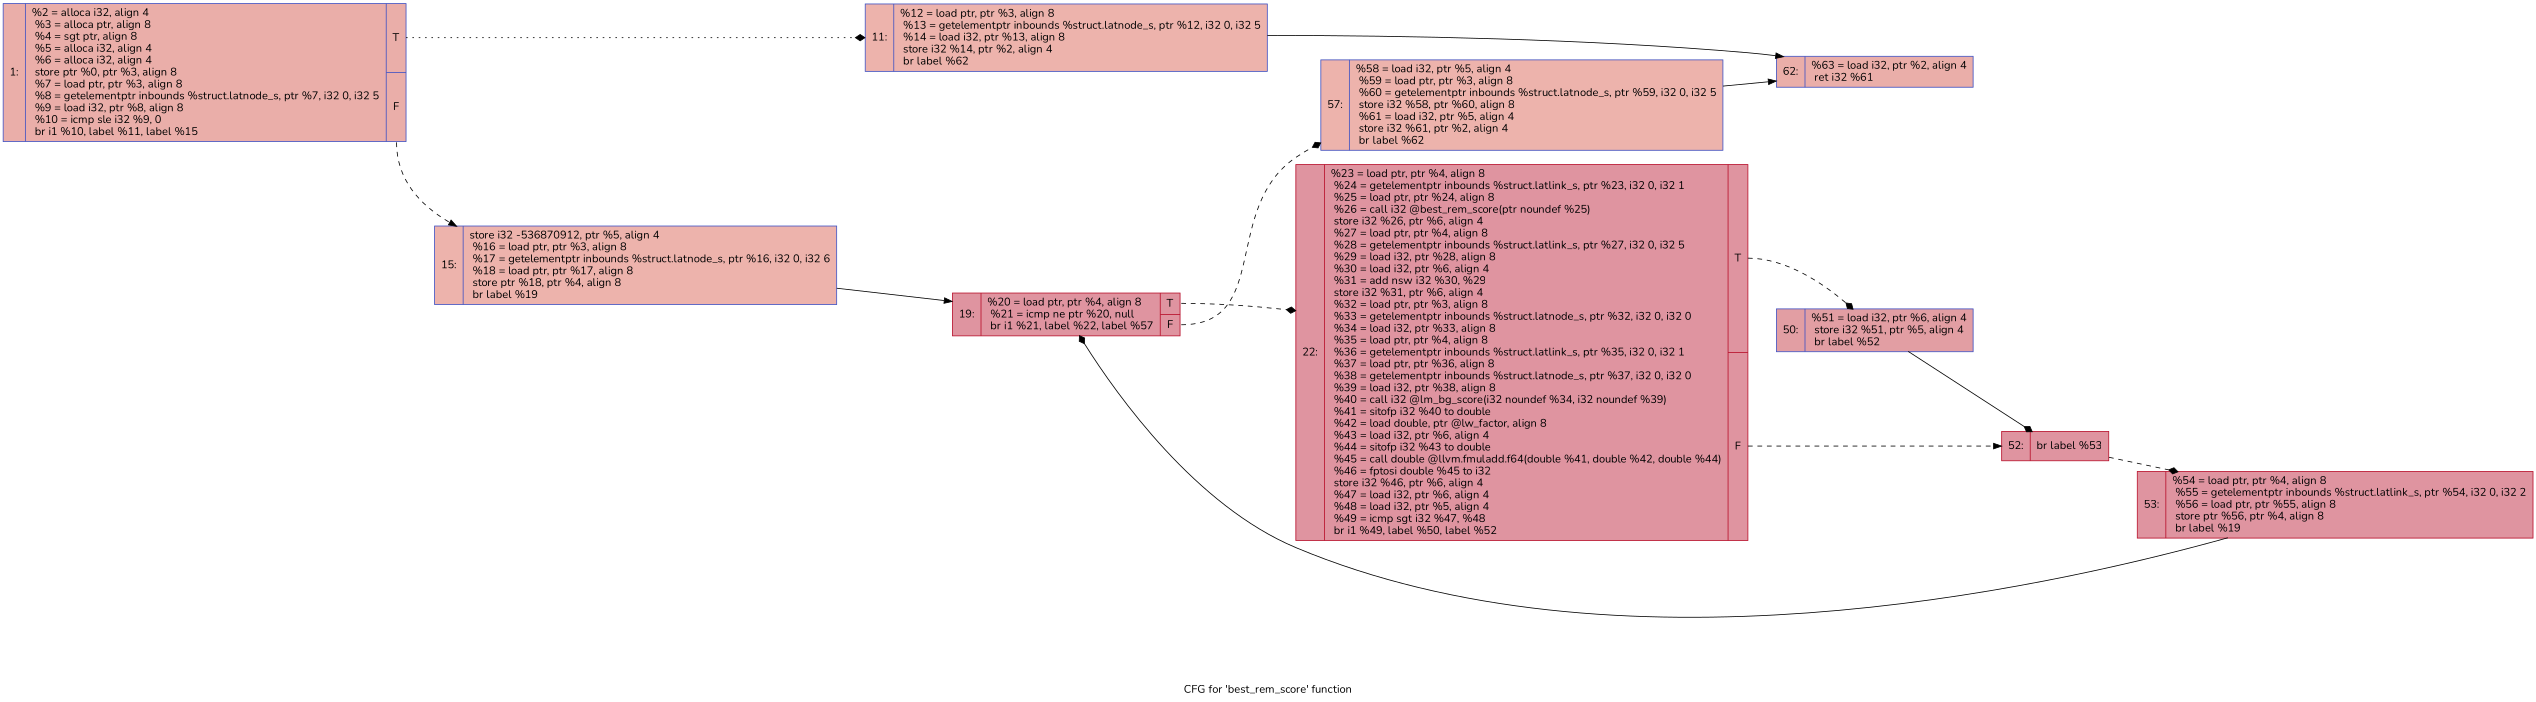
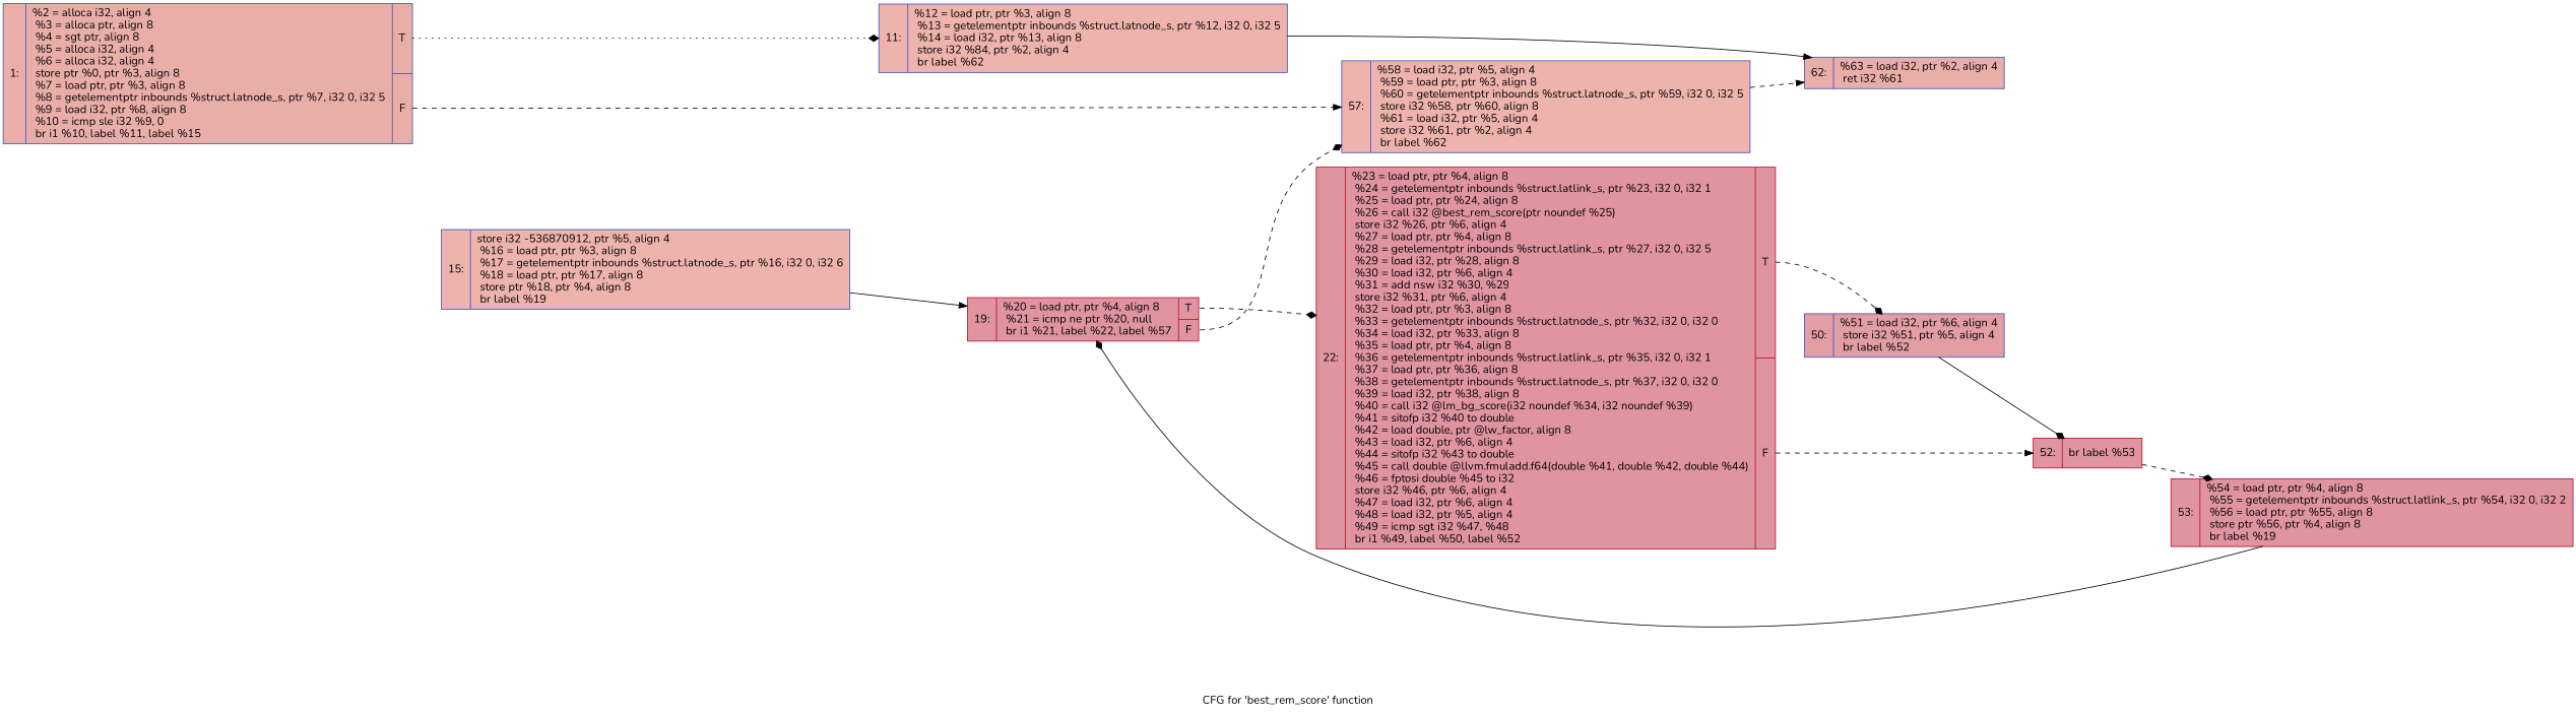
  digraph {
    fontname=Nunito
    label="CFG for 'best_rem_score' function"
    rankdir=LR
    node [color="#3d50c3ff" fillcolor="#b70d2870" fontname=Nunito shape=record style=filled]
    edge [arrowhead=diamond fontname=Nunito style=dashed]
    n1 [fillcolor="#d0473d70" label="{1:\l|  %2 = alloca i32, align 4\l  %3 = alloca ptr, align 8\l  %4 = sgt ptr, align 8\l  %5 = alloca i32, align 4\l  %6 = alloca i32, align 4\l  store ptr %0, ptr %3, align 8\l  %7 = load ptr, ptr %3, align 8\l  %8 = getelementptr inbounds %struct.latnode_s, ptr %7, i32 0, i32 5\l  %9 = load i32, ptr %8, align 8\l  %10 = icmp sle i32 %9, 0\l  br i1 %10, label %11, label %15\l|{<s0>T|<s1>F}}"]
-   n2 [fillcolor="#d6524470" label="{11:\l|  %12 = load ptr, ptr %3, align 8\l  %13 = getelementptr inbounds %struct.latnode_s, ptr %12, i32 0, i32 5\l  %14 = load i32, ptr %13, align 8\l  store i32 %14, ptr %2, align 4\l  br label %62\l}"]
+   n2 [fillcolor="#d6524470" label="{11:\l|  %12 = load ptr, ptr %3, align 8\l  %13 = getelementptr inbounds %struct.latnode_s, ptr %12, i32 0, i32 5\l  %14 = load i32, ptr %13, align 8\l  store i32 %84, ptr %2, align 4\l  br label %62\l}"]
    n3 [fillcolor="#d6524470" label="{15:\l|  store i32 -536870912, ptr %5, align 4\l  %16 = load ptr, ptr %3, align 8\l  %17 = getelementptr inbounds %struct.latnode_s, ptr %16, i32 0, i32 6\l  %18 = load ptr, ptr %17, align 8\l  store ptr %18, ptr %4, align 8\l  br label %19\l}"]
    n4 [fillcolor="#d0473d70" label="{62:\l|  %63 = load i32, ptr %2, align 4\l  ret i32 %61\l}"]
    n5 [color="#b70d28ff" label="{19:\l|  %20 = load ptr, ptr %4, align 8\l  %21 = icmp ne ptr %20, null\l  br i1 %21, label %22, label %57\l|{<s0>T|<s1>F}}"]
    n6 [color="#b70d28ff" label="{22:\l|  %23 = load ptr, ptr %4, align 8\l  %24 = getelementptr inbounds %struct.latlink_s, ptr %23, i32 0, i32 1\l  %25 = load ptr, ptr %24, align 8\l  %26 = call i32 @best_rem_score(ptr noundef %25)\l  store i32 %26, ptr %6, align 4\l  %27 = load ptr, ptr %4, align 8\l  %28 = getelementptr inbounds %struct.latlink_s, ptr %27, i32 0, i32 5\l  %29 = load i32, ptr %28, align 8\l  %30 = load i32, ptr %6, align 4\l  %31 = add nsw i32 %30, %29\l  store i32 %31, ptr %6, align 4\l  %32 = load ptr, ptr %3, align 8\l  %33 = getelementptr inbounds %struct.latnode_s, ptr %32, i32 0, i32 0\l  %34 = load i32, ptr %33, align 8\l  %35 = load ptr, ptr %4, align 8\l  %36 = getelementptr inbounds %struct.latlink_s, ptr %35, i32 0, i32 1\l  %37 = load ptr, ptr %36, align 8\l  %38 = getelementptr inbounds %struct.latnode_s, ptr %37, i32 0, i32 0\l  %39 = load i32, ptr %38, align 8\l  %40 = call i32 @lm_bg_score(i32 noundef %34, i32 noundef %39)\l  %41 = sitofp i32 %40 to double\l  %42 = load double, ptr @lw_factor, align 8\l  %43 = load i32, ptr %6, align 4\l  %44 = sitofp i32 %43 to double\l  %45 = call double @llvm.fmuladd.f64(double %41, double %42, double %44)\l  %46 = fptosi double %45 to i32\l  store i32 %46, ptr %6, align 4\l  %47 = load i32, ptr %6, align 4\l  %48 = load i32, ptr %5, align 4\l  %49 = icmp sgt i32 %47, %48\l  br i1 %49, label %50, label %52\l|{<s0>T|<s1>F}}"]
    n7 [fillcolor="#d6524470" label="{57:\l|  %58 = load i32, ptr %5, align 4\l  %59 = load ptr, ptr %3, align 8\l  %60 = getelementptr inbounds %struct.latnode_s, ptr %59, i32 0, i32 5\l  store i32 %58, ptr %60, align 8\l  %61 = load i32, ptr %5, align 4\l  store i32 %61, ptr %2, align 4\l  br label %62\l}"]
    n8 [fillcolor="#be242e70" label="{50:\l|  %51 = load i32, ptr %6, align 4\l  store i32 %51, ptr %5, align 4\l  br label %52\l}"]
    n9 [color="#b70d28ff" label="{52:\l|  br label %53\l}"]
    n10 [color="#b70d28ff" label="{53:\l|  %54 = load ptr, ptr %4, align 8\l  %55 = getelementptr inbounds %struct.latlink_s, ptr %54, i32 0, i32 2\l  %56 = load ptr, ptr %55, align 8\l  store ptr %56, ptr %4, align 8\l  br label %19\l}"]
    n1 -> n2 [style=dotted tailport=s0]
-   n1 -> n3 [arrowhead=normal tailport=s1]
+   n1 -> n7 [arrowhead=normal tailport=s1]
    n2 -> n4 [arrowhead=normal style=solid]
    n3 -> n5 [arrowhead=normal style=solid]
    n5 -> n6 [tailport=s0]
    n5 -> n7 [tailport=s1]
    n6 -> n8 [tailport=s0]
    n6 -> n9 [arrowhead=normal tailport=s1]
-   n7 -> n4 [arrowhead=normal style=solid]
+   n7 -> n4 [arrowhead=normal]
    n8 -> n9 [style=solid]
    n9 -> n10
    n10 -> n5 [style=solid]
  }
